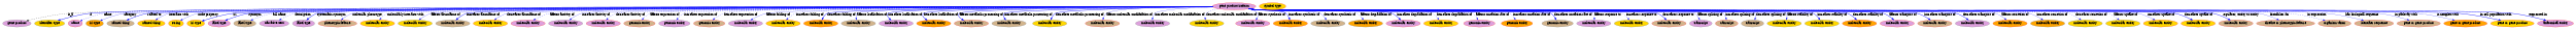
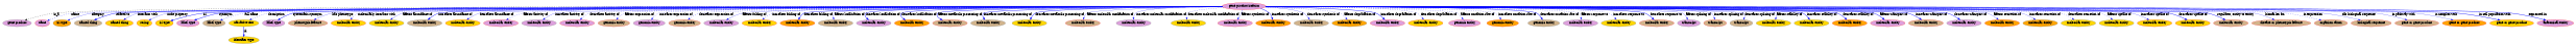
  digraph {
    node [color=red fillcolor=plum style=filled]
    edge [style=bold color=blue]
    n1 [height=0.5 label="gene product isoform" width=2.3819]
    "gene product" [color=gray40 height=0.5 width=1.5563]
    n3 [color=gray40 fillcolor=gold height=0.5 label="identifier type" width=1.652]
    name [height=0.5 width=0.81271]
    n5 [color=gray40 fillcolor=orange height=0.5 label="iri type" width=0.9834]
    n6 [color=gray40 fillcolor=tan height=0.5 label="named thing" width=1.5019]
    n7 [fillcolor=gold height=0.5 label="named thing" width=1.5019]
    n8 [fillcolor=gold height=0.5 label=string width=0.8403]
    n9 [fillcolor=gold height=0.5 label="iri type" width=0.9834]
    n10 [height=0.5 label="label type" width=1.2425]
    n11 [color=gray40 fillcolor=tan height=0.5 label="label type" width=1.2425]
-   n12 [color=gray40 height=0.5 label="narrative text" width=1.5834]
+   n12 [color=gray40 fillcolor=gold height=0.5 label="narrative text" width=1.5834]
    n13 [color=gray40 height=0.5 label="label type" width=1.2425]
    n14 [fillcolor=tan height=0.5 label="phenotypic feature" width=2.1155]
    n15 [fillcolor=gold height=0.5 label="molecular entity" width=1.8837]
    n16 [color=gray40 fillcolor=gold height=0.5 label="molecular entity" width=1.8837]
    n17 [color=gray40 fillcolor=tan height=0.5 label="molecular entity" width=1.8837]
    n18 [fillcolor=gold height=0.5 label="molecular entity" width=1.8837]
    n19 [height=0.5 label="molecular entity" width=1.8837]
    n20 [color=gray40 height=0.5 label="molecular entity" width=1.8837]
    n21 [height=0.5 label="molecular entity" width=1.8837]
    n22 [fillcolor=tan height=0.5 label="genomic entity" width=1.7475]
    n23 [color=gray40 height=0.5 label="genomic entity" width=1.7475]
    n24 [fillcolor=tan height=0.5 label="genomic entity" width=1.7475]
    n25 [color=gray40 height=0.5 label="molecular entity" width=1.8837]
    n26 [fillcolor=gold height=0.5 label="molecular entity" width=1.8837]
    n27 [fillcolor=orange height=0.5 label="molecular entity" width=1.8837]
    n28 [color=gray40 fillcolor=tan height=0.5 label="molecular entity" width=1.8837]
    n29 [color=gray40 height=0.5 label="molecular entity" width=1.8837]
    n30 [fillcolor=orange height=0.5 label="molecular entity" width=1.8837]
    n31 [fillcolor=tan height=0.5 label="molecular entity" width=1.8837]
    n32 [color=gray40 fillcolor=tan height=0.5 label="molecular entity" width=1.8837]
    n33 [color=gray40 fillcolor=gold height=0.5 label="molecular entity" width=1.8837]
    n34 [fillcolor=tan height=0.5 label="molecular entity" width=1.8837]
    n35 [color=gray40 height=0.5 label="molecular entity" width=1.8837]
    n36 [color=gray40 fillcolor=gold height=0.5 label="molecular entity" width=1.8837]
    n37 [height=0.5 label="molecular entity" width=1.8837]
    n38 [fillcolor=orange height=0.5 label="molecular entity" width=1.8837]
    n39 [color=gray40 fillcolor=tan height=0.5 label="molecular entity" width=1.8837]
    n40 [color=gray40 fillcolor=orange height=0.5 label="molecular entity" width=1.8837]
    n41 [height=0.5 label="molecular entity" width=1.8837]
    n42 [fillcolor=gold height=0.5 label="molecular entity" width=1.8837]
    n43 [height=0.5 label="genomic entity" width=1.7475]
    n44 [fillcolor=orange height=0.5 label="genomic entity" width=1.7475]
    n45 [color=gray40 fillcolor=tan height=0.5 label="genomic entity" width=1.7475]
    n46 [color=gray40 height=0.5 label="molecular entity" width=1.8837]
    n47 [color=gray40 fillcolor=gold height=0.5 label="molecular entity" width=1.8837]
    n48 [fillcolor=tan height=0.5 label="molecular entity" width=1.8837]
    n49 [color=gray40 height=0.5 label=transcript width=1.2084]
    n50 [fillcolor=tan height=0.5 label=transcript width=1.2084]
    n51 [color=gray40 fillcolor=tan height=0.5 label=transcript width=1.2084]
    n52 [color=gray40 fillcolor=gold height=0.5 label="molecular entity" width=1.8837]
    n53 [color=gray40 fillcolor=gold height=0.5 label="molecular entity" width=1.8837]
    n54 [fillcolor=orange height=0.5 label="molecular entity" width=1.8837]
    n55 [height=0.5 label="molecular entity" width=1.8837]
    n56 [fillcolor=tan height=0.5 label="molecular entity" width=1.8837]
    n57 [color=gray40 height=0.5 label="molecular entity" width=1.8837]
    n58 [fillcolor=orange height=0.5 label="molecular entity" width=1.8837]
    n59 [color=gray40 fillcolor=orange height=0.5 label="molecular entity" width=1.8837]
    n60 [color=gray40 fillcolor=gold height=0.5 label="molecular entity" width=1.8837]
    n61 [color=gray40 fillcolor=gold height=0.5 label="molecular entity" width=1.8837]
    n62 [fillcolor=gold height=0.5 label="molecular entity" width=1.8837]
    n63 [fillcolor=gold height=0.5 label="molecular entity" width=1.8837]
    n64 [fillcolor=tan height=0.5 label="molecular entity" width=1.8837]
    n65 [fillcolor=tan height=0.5 label="disease or phenotypic feature" width=3.1523]
    n66 [fillcolor=tan height=0.5 label="organism taxon" width=1.7978]
-   n67 [fillcolor=tan height=0.5 label="identifier sequence" width=2.2247]
+   n67 [fillcolor=tan height=0.5 label="biological sequence" width=2.2247]
    n68 [fillcolor=tan height=0.5 label="gene or gene product" width=2.3474]
    n69 [fillcolor=orange height=0.5 label="gene or gene product" width=2.3474]
    n70 [fillcolor=gold height=0.5 label="gene or gene product" width=2.3474]
    n71 [height=0.5 label="anatomical entity" width=1.9792]
-   n72 [fillcolor=gold height=0.5 label="symbol type" width=1.4885]
    n1 -> "gene product" [label=is_a style=dashed color=""]
-   n1 -> n3 [label=id]
+   n12 -> n3 [label=id]
    n1 -> name [label=name style=dashed]
    n1 -> n5 [label=category style=solid]
    n1 -> n6 [label="related to"]
    n1 -> n7 [label="interacts with" style=solid]
    n1 -> n8 [label="node property" style=solid]
    n1 -> n9 [label=iri]
    n1 -> n10 [label=synonym]
    n1 -> n11 [label="full name" style=dashed]
    n1 -> n12 [label=description style=dashed]
    n1 -> n13 [label="systematic synonym"]
-   n1 -> n14 [label="molecular phenotype" style=solid]
+   n1 -> n14 [label="has phenotype" style=solid]
    n1 -> n15 [label="molecularly interacts with" style=dashed]
    n1 -> n16 [label="affects abundance of" style=solid]
    n1 -> n17 [label="increases abundance of"]
    n1 -> n18 [label="decreases abundance of" style=solid]
    n1 -> n19 [label="affects activity of" style=dashed]
    n1 -> n20 [label="increases activity of" style=solid]
    n1 -> n21 [label="decreases activity of" style=dashed]
    n1 -> n22 [label="affects expression of" style=dashed]
    n1 -> n23 [label="increases expression of" style=dashed]
    n1 -> n24 [label="decreases expression of" style=dashed]
    n1 -> n25 [label="affects folding of" style=solid]
    n1 -> n26 [label="increases folding of" style=dashed]
    n1 -> n27 [label="decreases folding of"]
    n1 -> n28 [label="affects localization of" style=solid]
    n1 -> n29 [label="increases localization of"]
    n1 -> n30 [label="decreases localization of"]
    n1 -> n31 [label="affects metabolic processing of"]
    n1 -> n32 [label="increases metabolic processing of"]
    n1 -> n33 [label="decreases metabolic processing of"]
    n1 -> n34 [label="affects molecular modification of" style=solid]
    n1 -> n35 [label="increases molecular modification of" style=solid]
    n1 -> n36 [label="decreases molecular modification of" style=dashed]
    n1 -> n37 [label="affects synthesis of" style=solid]
    n1 -> n38 [label="increases synthesis of"]
    n1 -> n39 [label="decreases synthesis of" style=solid]
    n1 -> n40 [label="affects degradation of" style=dashed]
    n1 -> n41 [label="increases degradation of"]
    n1 -> n42 [label="decreases degradation of" style=dashed]
    n1 -> n43 [label="affects mutation rate of" style=dashed]
    n1 -> n44 [label="increases mutation rate of" style=dashed]
    n1 -> n45 [label="decreases mutation rate of"]
    n1 -> n46 [label="affects response to" style=dashed]
    n1 -> n47 [label="increases response to" style=dashed]
    n1 -> n48 [label="decreases response to"]
    n1 -> n49 [label="affects splicing of" style=solid]
    n1 -> n50 [label="increases splicing of" style=solid]
    n1 -> n51 [label="decreases splicing of" style=solid]
    n1 -> n52 [label="affects stability of" style=solid]
    n1 -> n53 [label="increases stability of"]
    n1 -> n54 [label="decreases stability of"]
    n1 -> n55 [label="affects transport of"]
    n1 -> n56 [label="increases transport of"]
    n1 -> n57 [label="decreases transport of"]
    n1 -> n58 [label="affects secretion of" style=solid]
    n1 -> n59 [label="increases secretion of" style=solid]
    n1 -> n60 [label="decreases secretion of" style=dashed]
    n1 -> n61 [label="affects uptake of" style=dashed]
    n1 -> n62 [label="increases uptake of" style=solid]
    n1 -> n63 [label="decreases uptake of"]
    n1 -> n64 [label="regulates, entity to entity"]
    n1 -> n65 [label="biomarker for" style=solid]
    n1 -> n66 [label="in expression" style=dashed]
    n1 -> n67 [label="has biological sequence" style=solid]
    n1 -> n68 [label="in pathway with" style=solid]
    n1 -> n69 [label="in complex with" style=solid]
    n1 -> n70 [label="in cell population with"]
    n1 -> n71 [label="expressed in"]
  }
